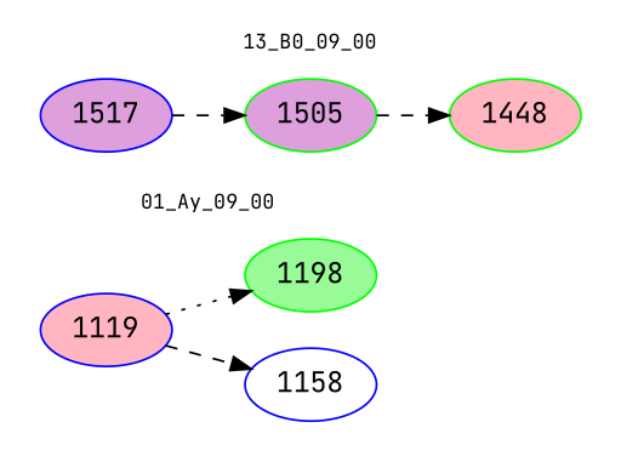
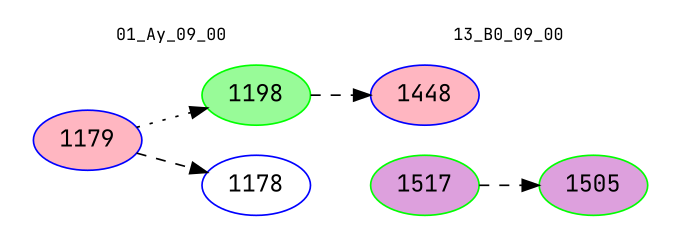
  digraph {
    fontname="JetBrains Mono"
    rankdir=LR
    node [color=blue fillcolor=lightpink fontname="JetBrains Mono" style=filled]
    edge [color=black fontname="JetBrains Mono" style=dashed]
-   n1 [label=1119]
-   n2 [fillcolor=white label=1158]
+   n1 [label=1179]
+   n2 [fillcolor=white label=1178]
    n3 [color=green fillcolor=palegreen label=1198]
    n4 [color=green fillcolor=plum label=1505]
-   n5 [color=green label=1448]
-   n6 [fillcolor=plum label=1517]
+   n5 [label=1448]
+   n6 [color=green fillcolor=plum label=1517]
    subgraph cluster_1 {
      color=white
      fontsize=10
      label="01_Ay_09_00"
      n1
      n2
      n3
    }
    subgraph cluster_2 {
      color=white
      fontsize=10
      label="13_B0_09_00"
      n4
      n5
      n6
    }
    n1 -> n2
    n1 -> n3 [style=dotted]
-   n4 -> n5
+   n3 -> n5
    n6 -> n4
  }
